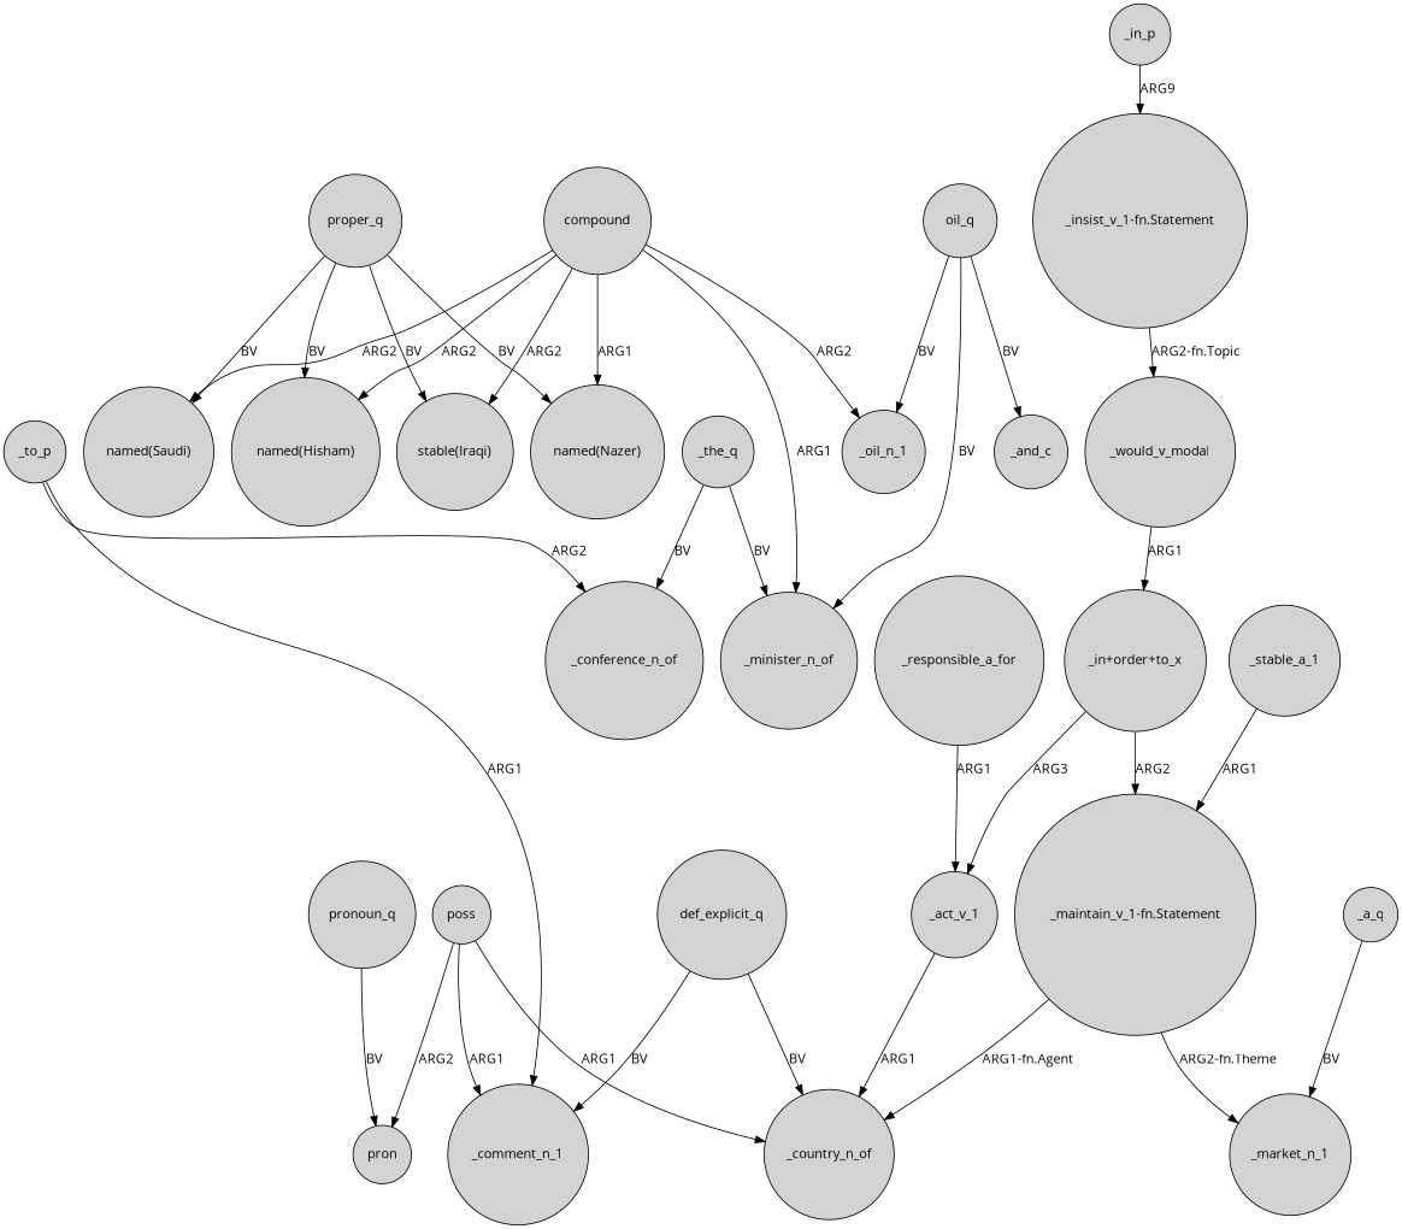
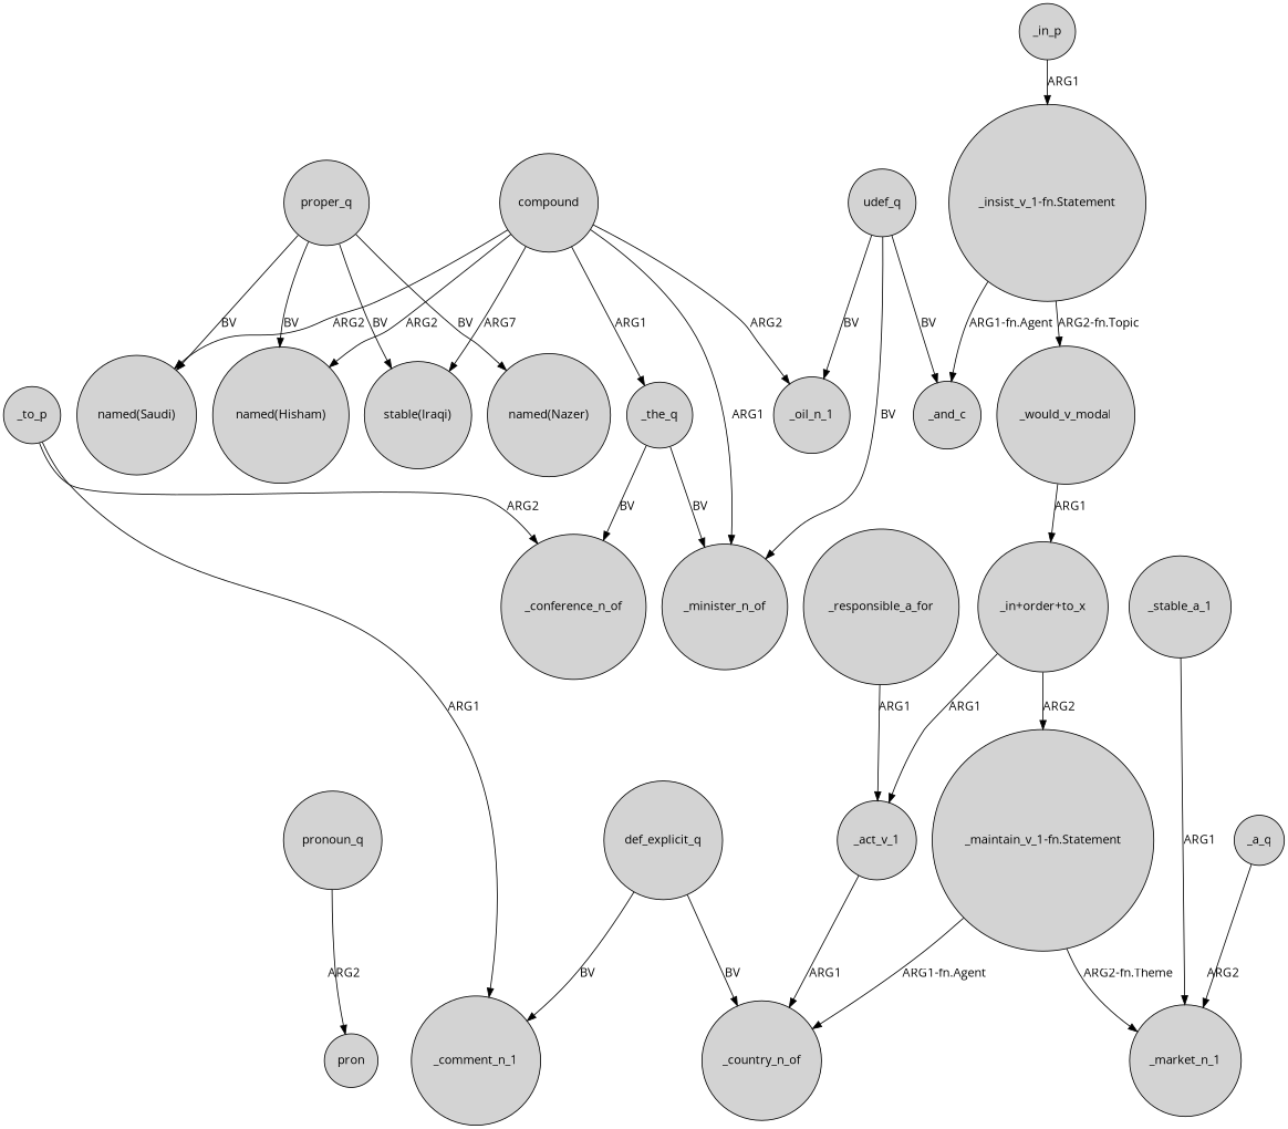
  digraph {
    fontname="Open Sans"
    node [fontname="Open Sans" shape=circle style=filled]
    edge [fontname="Open Sans"]
-   poss
    _comment_n_1
    pron
    _country_n_of
    n5 [label="stable(Iraqi)"]
    proper_q
    "named(Nazer)"
    "named(Saudi)"
    "named(Hisham)"
    compound
    _oil_n_1
    _minister_n_of
    "_insist_v_1-fn.Statement"
    _and_c
    _would_v_modal
    "_in+order+to_x"
    _stable_a_1
    _market_n_1
    _to_p
    _conference_n_of
    "_maintain_v_1-fn.Statement"
    _act_v_1
    _in_p
    pronoun_q
    _the_q
    def_explicit_q
-   udef_q [label=oil_q]
+   udef_q
    _a_q
    _responsible_a_for
-   poss -> _comment_n_1 [label=ARG1]
-   poss -> pron [label=ARG2]
-   poss -> _country_n_of [label=ARG1]
    proper_q -> n5 [label=BV]
    proper_q -> "named(Nazer)" [label=BV]
    proper_q -> "named(Saudi)" [label=BV]
    proper_q -> "named(Hisham)" [label=BV]
-   compound -> n5 [label=ARG2]
-   compound -> "named(Nazer)" [label=ARG1]
+   compound -> n5 [label=ARG7]
+   compound -> _the_q [label=ARG1]
    compound -> "named(Saudi)" [label=ARG2]
    compound -> "named(Hisham)" [label=ARG2]
    compound -> _oil_n_1 [label=ARG2]
    compound -> _minister_n_of [label=ARG1]
+   "_insist_v_1-fn.Statement" -> _and_c [label="ARG1-fn.Agent"]
    "_insist_v_1-fn.Statement" -> _would_v_modal [label="ARG2-fn.Topic"]
    _would_v_modal -> "_in+order+to_x" [label=ARG1]
    "_in+order+to_x" -> "_maintain_v_1-fn.Statement" [label=ARG2]
-   "_in+order+to_x" -> _act_v_1 [label=ARG3]
-   _stable_a_1 -> "_maintain_v_1-fn.Statement" [label=ARG1]
+   "_in+order+to_x" -> _act_v_1 [label=ARG1]
+   _stable_a_1 -> _market_n_1 [label=ARG1]
    _to_p -> _comment_n_1 [label=ARG1]
    _to_p -> _conference_n_of [label=ARG2]
    "_maintain_v_1-fn.Statement" -> _country_n_of [label="ARG1-fn.Agent"]
    "_maintain_v_1-fn.Statement" -> _market_n_1 [label="ARG2-fn.Theme"]
    _act_v_1 -> _country_n_of [label=ARG1]
-   _in_p -> "_insist_v_1-fn.Statement" [label=ARG9]
-   pronoun_q -> pron [label=BV]
+   _in_p -> "_insist_v_1-fn.Statement" [label=ARG1]
+   pronoun_q -> pron [label=ARG2]
    _the_q -> _minister_n_of [label=BV]
    _the_q -> _conference_n_of [label=BV]
    def_explicit_q -> _comment_n_1 [label=BV]
    def_explicit_q -> _country_n_of [label=BV]
    udef_q -> _oil_n_1 [label=BV]
    udef_q -> _minister_n_of [label=BV]
    udef_q -> _and_c [label=BV]
-   _a_q -> _market_n_1 [label=BV]
+   _a_q -> _market_n_1 [label=ARG2]
    _responsible_a_for -> _act_v_1 [label=ARG1]
  }
